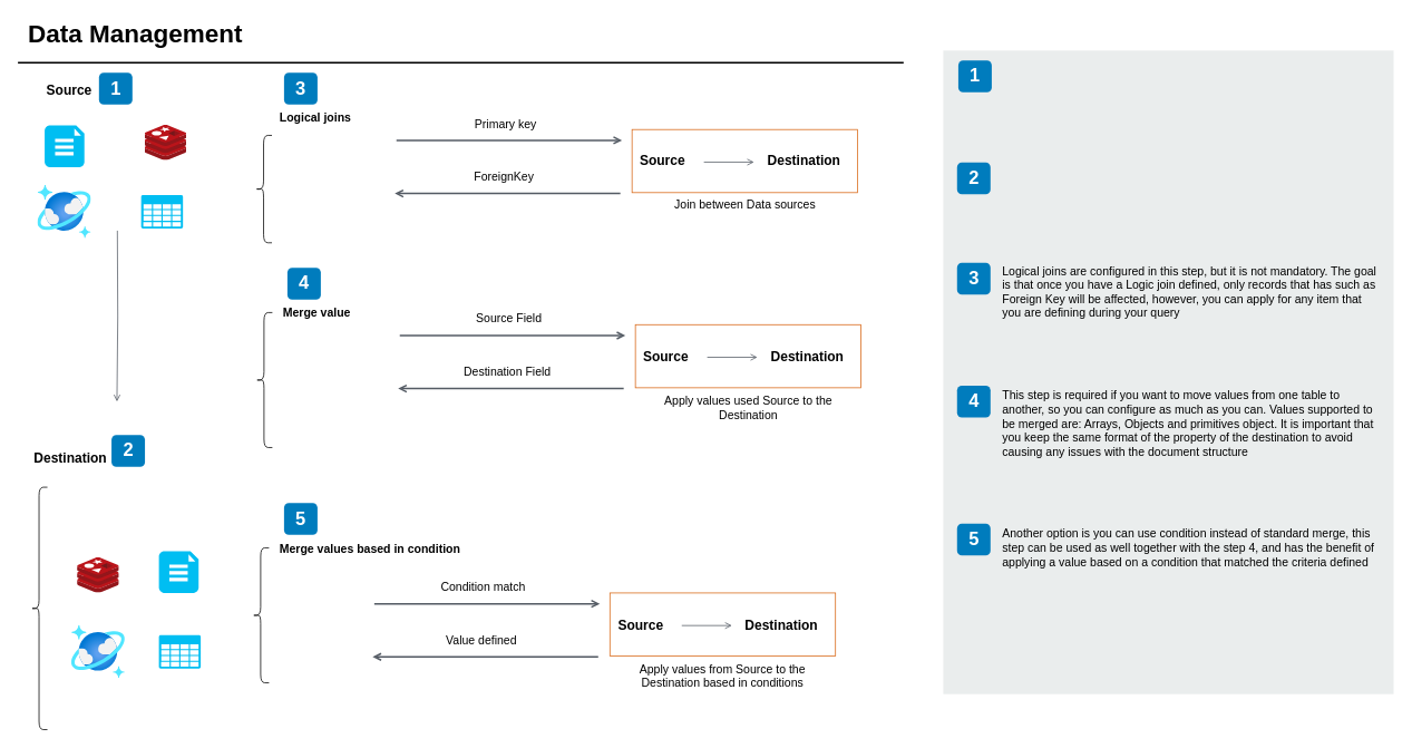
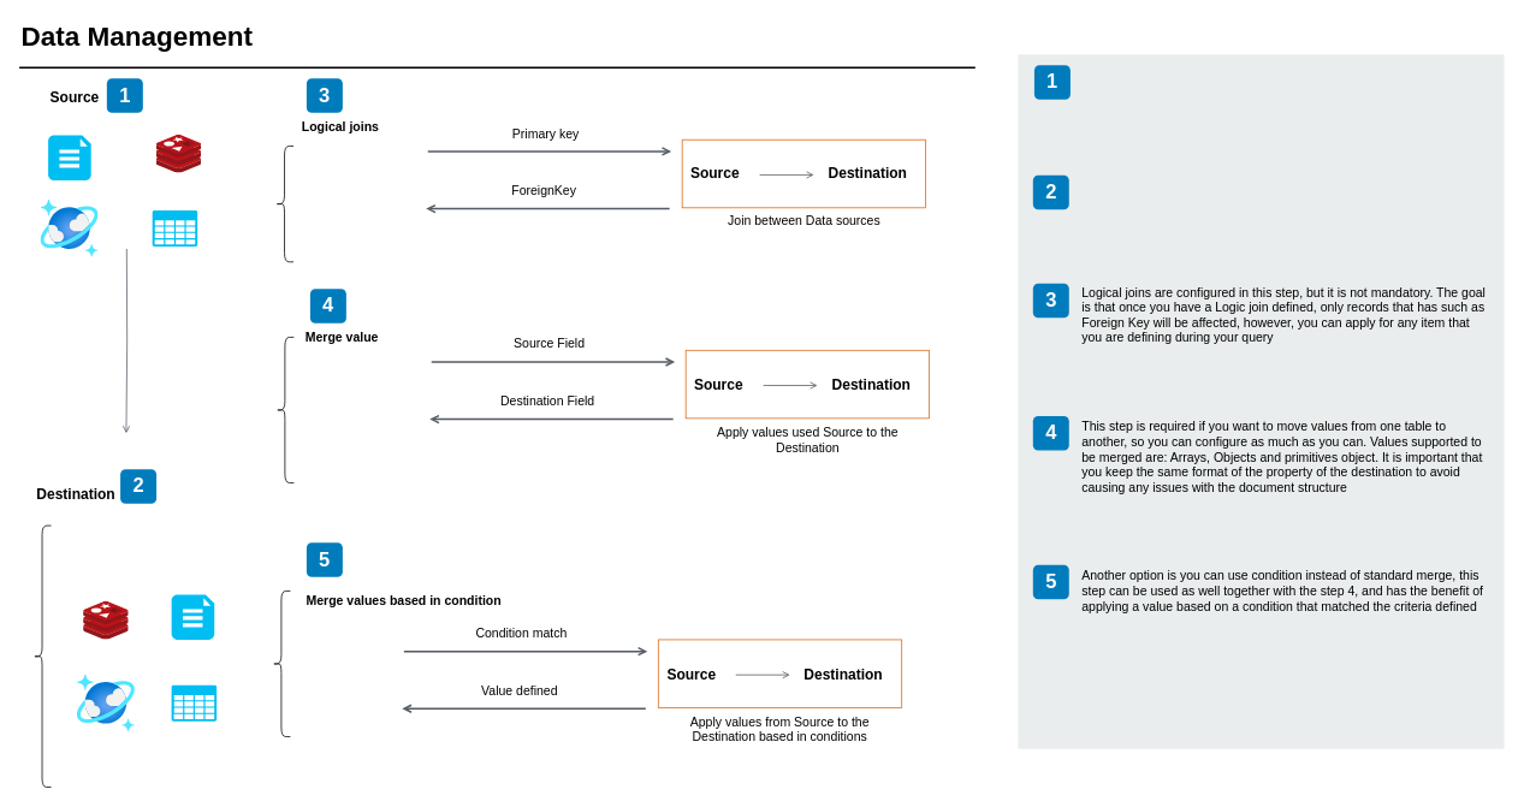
  <mxCell id="0" />
  <mxCell id="1" parent="0" />
  <mxCell id="2" value="Join between Data sources" style="whiteSpace=wrap;html=1;fillColor=none;fontSize=14;fontColor=#000000;dashed=0;fontStyle=0;align=center;verticalAlign=top;strokeColor=#D86613;gradientColor=none;spacingLeft=0;labelPosition=center;verticalLabelPosition=bottom;container=1;pointerEvents=0;collapsible=0;recursiveResize=0;" parent="1" vertex="1"><mxGeometry x="755.5" y="154.5" width="270" height="75.5" as="geometry" /></mxCell>
  <mxCell id="3" value="Source" style="text;html=1;resizable=0;points=[];autosize=1;align=left;verticalAlign=top;spacingTop=-4;fontSize=16;fontStyle=1" vertex="1" parent="2"><mxGeometry x="7.5" y="25.5" width="80" height="30" as="geometry" /></mxCell>
  <mxCell id="4" value="Destination" style="text;html=1;resizable=0;points=[];autosize=1;align=left;verticalAlign=top;spacingTop=-4;fontSize=16;fontStyle=1" vertex="1" parent="2"><mxGeometry x="160" y="25.5" width="110" height="30" as="geometry" /></mxCell>
  <mxCell id="5" value="1" style="rounded=1;whiteSpace=wrap;html=1;fillColor=#007CBD;strokeColor=none;fontColor=#FFFFFF;fontStyle=1;fontSize=22;" parent="1" vertex="1"><mxGeometry x="117.5" y="86.5" width="40" height="38" as="geometry" /></mxCell>
  <mxCell id="6" value="3" style="rounded=1;whiteSpace=wrap;html=1;fillColor=#007CBD;strokeColor=none;fontColor=#FFFFFF;fontStyle=1;fontSize=22;" parent="1" vertex="1"><mxGeometry x="339" y="86.5" width="40" height="38" as="geometry" /></mxCell>
- <mxCell id="7" value="Data Management" style="text;html=1;resizable=0;points=[];autosize=1;align=left;verticalAlign=top;spacingTop=-4;fontSize=30;fontStyle=1" parent="1" vertex="1"><mxGeometry x="31" y="20" width="280" height="40" as="geometry" /></mxCell>
+ <mxCell id="7" value="Data Management" style="text;html=1;resizable=0;points=[];autosize=1;align=left;verticalAlign=top;spacingTop=-4;fontSize=30;fontStyle=1" parent="1" vertex="1"><mxGeometry x="21" y="20" width="280" height="40" as="geometry" /></mxCell>
  <mxCell id="8" value="Source" style="text;html=1;resizable=0;points=[];autosize=1;align=left;verticalAlign=top;spacingTop=-4;fontSize=16;fontStyle=1" parent="1" vertex="1"><mxGeometry x="52.5" y="94.5" width="80" height="30" as="geometry" /></mxCell>
  <mxCell id="9" value="" style="line;strokeWidth=2;html=1;fontSize=14;" parent="1" vertex="1"><mxGeometry x="20.5" y="69.5" width="1060" height="10" as="geometry" /></mxCell>
  <mxCell id="10" value="&lt;span&gt;Logical joins&lt;/span&gt;" style="text;html=1;resizable=0;points=[];autosize=1;align=left;verticalAlign=top;spacingTop=-4;fontSize=14;fontStyle=1" parent="1" vertex="1"><mxGeometry x="331.5" y="129.5" width="110" height="20" as="geometry" /></mxCell>
  <mxCell id="11" value="" style="edgeStyle=orthogonalEdgeStyle;html=1;endArrow=open;elbow=vertical;startArrow=none;endFill=0;strokeColor=#545B64;rounded=0;fontSize=14;" parent="1" edge="1"><mxGeometry width="100" relative="1" as="geometry"><mxPoint x="139.5" y="275.5" as="sourcePoint" /><mxPoint x="139" y="480" as="targetPoint" /></mxGeometry></mxCell>
  <mxCell id="12" value="" style="shape=curlyBracket;whiteSpace=wrap;html=1;rounded=1;fontSize=14;" parent="1" vertex="1"><mxGeometry x="304.5" y="161.5" width="20" height="128.5" as="geometry" /></mxCell>
  <mxCell id="13" value="&lt;span&gt;Primary key&lt;/span&gt;" style="edgeStyle=orthogonalEdgeStyle;html=1;endArrow=open;elbow=vertical;startArrow=none;endFill=0;strokeColor=#545B64;rounded=0;fontSize=14;strokeWidth=2;" parent="1" edge="1"><mxGeometry x="-0.037" y="20" width="100" relative="1" as="geometry"><mxPoint x="473.5" y="167.5" as="sourcePoint" /><mxPoint x="743.5" y="167.5" as="targetPoint" /><mxPoint as="offset" /></mxGeometry></mxCell>
  <mxCell id="14" value="&lt;span&gt;ForeignKey&lt;/span&gt;" style="edgeStyle=orthogonalEdgeStyle;html=1;endArrow=none;elbow=vertical;startArrow=open;endFill=0;strokeColor=#545B64;rounded=0;fontSize=14;strokeWidth=2;startFill=0;" parent="1" edge="1"><mxGeometry x="-0.037" y="20" width="100" relative="1" as="geometry"><mxPoint x="471.5" y="231" as="sourcePoint" /><mxPoint x="741.5" y="231" as="targetPoint" /><mxPoint as="offset" /></mxGeometry></mxCell>
  <mxCell id="15" value="Destination" style="text;html=1;resizable=0;points=[];autosize=1;align=left;verticalAlign=top;spacingTop=-4;fontSize=16;fontStyle=1" parent="1" vertex="1"><mxGeometry x="37.5" y="535" width="110" height="30" as="geometry" /></mxCell>
  <mxCell id="16" value="" style="shape=curlyBracket;whiteSpace=wrap;html=1;rounded=1;fontSize=14;" parent="1" vertex="1"><mxGeometry x="35.75" y="582.5" width="20" height="290" as="geometry" /></mxCell>
  <mxCell id="17" value="" style="edgeStyle=orthogonalEdgeStyle;html=1;endArrow=open;elbow=vertical;startArrow=none;endFill=0;strokeColor=#545B64;rounded=0;fontSize=14;" parent="1" edge="1"><mxGeometry width="100" relative="1" as="geometry"><mxPoint x="841.5" y="193.5" as="sourcePoint" /><mxPoint x="901.5" y="193.5" as="targetPoint" /></mxGeometry></mxCell>
  <mxCell id="18" value="" style="rounded=0;whiteSpace=wrap;html=1;fillColor=#EAEDED;fontSize=22;fontColor=#FFFFFF;strokeColor=none;labelBackgroundColor=none;" parent="1" vertex="1"><mxGeometry x="1128" y="60" width="539" height="770" as="geometry" /></mxCell>
  <mxCell id="19" value="1" style="rounded=1;whiteSpace=wrap;html=1;fillColor=#007CBD;strokeColor=none;fontColor=#FFFFFF;fontStyle=1;fontSize=22;labelBackgroundColor=none;" parent="1" vertex="1"><mxGeometry x="1146" y="72" width="40" height="38" as="geometry" /></mxCell>
  <mxCell id="20" value="2" style="rounded=1;whiteSpace=wrap;html=1;fillColor=#007CBD;strokeColor=none;fontColor=#FFFFFF;fontStyle=1;fontSize=22;labelBackgroundColor=none;" parent="1" vertex="1"><mxGeometry x="1144.5" y="194" width="40" height="38" as="geometry" /></mxCell>
  <mxCell id="21" value="3" style="rounded=1;whiteSpace=wrap;html=1;fillColor=#007CBD;strokeColor=none;fontColor=#FFFFFF;fontStyle=1;fontSize=22;labelBackgroundColor=none;" parent="1" vertex="1"><mxGeometry x="1144.5" y="314" width="40" height="38" as="geometry" /></mxCell>
  <mxCell id="22" value="4" style="rounded=1;whiteSpace=wrap;html=1;fillColor=#007CBD;strokeColor=none;fontColor=#FFFFFF;fontStyle=1;fontSize=22;labelBackgroundColor=none;" parent="1" vertex="1"><mxGeometry x="1144.5" y="461" width="40" height="38" as="geometry" /></mxCell>
  <mxCell id="23" value="&lt;span&gt;Logical joins are configured in this step, but it is not mandatory. The goal is that once you have a Logic join defined, only records that has such as Foreign Key will be affected, however, you can apply for any item that you are defining during your query&lt;/span&gt;" style="text;html=1;align=left;verticalAlign=top;spacingTop=-4;fontSize=14;labelBackgroundColor=none;whiteSpace=wrap;" parent="1" vertex="1"><mxGeometry x="1196.5" y="312.5" width="450" height="76.5" as="geometry" /></mxCell>
  <mxCell id="24" value="This step is required if you want to move values from one table to another, so you can configure as much as you can. Values supported to be merged are: Arrays, Objects and primitives object. It is important that you keep the same format of the property of the destination to avoid causing any issues with the document structure" style="text;html=1;align=left;verticalAlign=top;spacingTop=-4;fontSize=14;labelBackgroundColor=none;whiteSpace=wrap;" parent="1" vertex="1"><mxGeometry x="1196.5" y="461.5" width="450" height="121" as="geometry" /></mxCell>
  <mxCell id="25" value="" style="verticalLabelPosition=bottom;html=1;verticalAlign=top;align=center;strokeColor=none;fillColor=#00BEF2;shape=mxgraph.azure.file_2;pointerEvents=1;" vertex="1" parent="1"><mxGeometry x="52.5" y="149.5" width="47.5" height="50" as="geometry" /></mxCell>
  <mxCell id="26" value="" style="image;aspect=fixed;html=1;points=[];align=center;fontSize=12;image=img/lib/azure2/databases/Azure_Cosmos_DB.svg;" vertex="1" parent="1"><mxGeometry x="44.25" y="221" width="64" height="64" as="geometry" /></mxCell>
  <mxCell id="27" value="" style="verticalLabelPosition=bottom;html=1;verticalAlign=top;align=center;strokeColor=none;fillColor=#00BEF2;shape=mxgraph.azure.storage;pointerEvents=1;" vertex="1" parent="1"><mxGeometry x="168" y="233" width="50" height="40" as="geometry" /></mxCell>
  <mxCell id="28" value="" style="image;sketch=0;aspect=fixed;html=1;points=[];align=center;fontSize=12;image=img/lib/mscae/Cache_Redis_Product.svg;" vertex="1" parent="1"><mxGeometry x="172.5" y="149.5" width="50" height="42" as="geometry" /></mxCell>
  <mxCell id="29" value="" style="verticalLabelPosition=bottom;html=1;verticalAlign=top;align=center;strokeColor=none;fillColor=#00BEF2;shape=mxgraph.azure.file_2;pointerEvents=1;" vertex="1" parent="1"><mxGeometry x="189.25" y="659" width="47.5" height="50" as="geometry" /></mxCell>
  <mxCell id="30" value="" style="image;aspect=fixed;html=1;points=[];align=center;fontSize=12;image=img/lib/azure2/databases/Azure_Cosmos_DB.svg;" vertex="1" parent="1"><mxGeometry x="84.75" y="747.5" width="64" height="64" as="geometry" /></mxCell>
  <mxCell id="31" value="" style="verticalLabelPosition=bottom;html=1;verticalAlign=top;align=center;strokeColor=none;fillColor=#00BEF2;shape=mxgraph.azure.storage;pointerEvents=1;" vertex="1" parent="1"><mxGeometry x="189.25" y="759.5" width="50" height="40" as="geometry" /></mxCell>
  <mxCell id="32" value="" style="image;sketch=0;aspect=fixed;html=1;points=[];align=center;fontSize=12;image=img/lib/mscae/Cache_Redis_Product.svg;" vertex="1" parent="1"><mxGeometry x="91.75" y="667" width="50" height="42" as="geometry" /></mxCell>
  <mxCell id="33" value="2" style="rounded=1;whiteSpace=wrap;html=1;fillColor=#007CBD;strokeColor=none;fontColor=#FFFFFF;fontStyle=1;fontSize=22;" vertex="1" parent="1"><mxGeometry x="132.5" y="520" width="40" height="38" as="geometry" /></mxCell>
  <mxCell id="34" value="Apply values used Source to the Destination" style="whiteSpace=wrap;html=1;fillColor=none;fontSize=14;fontColor=#000000;dashed=0;fontStyle=0;align=center;verticalAlign=top;strokeColor=#D86613;gradientColor=none;spacingLeft=0;labelPosition=center;verticalLabelPosition=bottom;container=1;pointerEvents=0;collapsible=0;recursiveResize=0;" vertex="1" parent="1"><mxGeometry x="759.5" y="388" width="270" height="75.5" as="geometry" /></mxCell>
  <mxCell id="35" value="Source" style="text;html=1;resizable=0;points=[];autosize=1;align=left;verticalAlign=top;spacingTop=-4;fontSize=16;fontStyle=1" vertex="1" parent="34"><mxGeometry x="7.5" y="25.5" width="80" height="30" as="geometry" /></mxCell>
  <mxCell id="36" value="Destination" style="text;html=1;resizable=0;points=[];autosize=1;align=left;verticalAlign=top;spacingTop=-4;fontSize=16;fontStyle=1" vertex="1" parent="34"><mxGeometry x="160" y="25.5" width="110" height="30" as="geometry" /></mxCell>
  <mxCell id="37" value="4" style="rounded=1;whiteSpace=wrap;html=1;fillColor=#007CBD;strokeColor=none;fontColor=#FFFFFF;fontStyle=1;fontSize=22;" vertex="1" parent="1"><mxGeometry x="343" y="320" width="40" height="38" as="geometry" /></mxCell>
  <mxCell id="38" value="&lt;span&gt;Merge value&lt;/span&gt;" style="text;html=1;resizable=0;points=[];autosize=1;align=left;verticalAlign=top;spacingTop=-4;fontSize=14;fontStyle=1" vertex="1" parent="1"><mxGeometry x="335.5" y="363" width="110" height="20" as="geometry" /></mxCell>
  <mxCell id="39" value="" style="shape=curlyBracket;whiteSpace=wrap;html=1;rounded=1;fontSize=14;" vertex="1" parent="1"><mxGeometry x="305" y="373.5" width="20" height="161.5" as="geometry" /></mxCell>
  <mxCell id="40" value="&lt;span&gt;Source Field&lt;/span&gt;" style="edgeStyle=orthogonalEdgeStyle;html=1;endArrow=open;elbow=vertical;startArrow=none;endFill=0;strokeColor=#545B64;rounded=0;fontSize=14;strokeWidth=2;" edge="1" parent="1"><mxGeometry x="-0.037" y="20" width="100" relative="1" as="geometry"><mxPoint x="477.5" y="401" as="sourcePoint" /><mxPoint x="747.5" y="401" as="targetPoint" /><mxPoint as="offset" /></mxGeometry></mxCell>
  <mxCell id="41" value="&lt;span&gt;Destination Field&lt;/span&gt;" style="edgeStyle=orthogonalEdgeStyle;html=1;endArrow=none;elbow=vertical;startArrow=open;endFill=0;strokeColor=#545B64;rounded=0;fontSize=14;strokeWidth=2;startFill=0;" edge="1" parent="1"><mxGeometry x="-0.037" y="20" width="100" relative="1" as="geometry"><mxPoint x="475.5" y="464.5" as="sourcePoint" /><mxPoint x="745.5" y="464.5" as="targetPoint" /><mxPoint as="offset" /></mxGeometry></mxCell>
  <mxCell id="42" value="" style="edgeStyle=orthogonalEdgeStyle;html=1;endArrow=open;elbow=vertical;startArrow=none;endFill=0;strokeColor=#545B64;rounded=0;fontSize=14;" edge="1" parent="1"><mxGeometry width="100" relative="1" as="geometry"><mxPoint x="845.5" y="427" as="sourcePoint" /><mxPoint x="905.5" y="427" as="targetPoint" /></mxGeometry></mxCell>
  <mxCell id="43" value="Apply values from Source to the Destination based in conditions" style="whiteSpace=wrap;html=1;fillColor=none;fontSize=14;fontColor=#000000;dashed=0;fontStyle=0;align=center;verticalAlign=top;strokeColor=#D86613;gradientColor=none;spacingLeft=0;labelPosition=center;verticalLabelPosition=bottom;container=1;pointerEvents=0;collapsible=0;recursiveResize=0;" vertex="1" parent="1"><mxGeometry x="729" y="709" width="270" height="75.5" as="geometry" /></mxCell>
  <mxCell id="44" value="Source" style="text;html=1;resizable=0;points=[];autosize=1;align=left;verticalAlign=top;spacingTop=-4;fontSize=16;fontStyle=1" vertex="1" parent="43"><mxGeometry x="7.5" y="25.5" width="80" height="30" as="geometry" /></mxCell>
  <mxCell id="45" value="Destination" style="text;html=1;resizable=0;points=[];autosize=1;align=left;verticalAlign=top;spacingTop=-4;fontSize=16;fontStyle=1" vertex="1" parent="43"><mxGeometry x="160" y="25.5" width="110" height="30" as="geometry" /></mxCell>
  <mxCell id="46" value="5" style="rounded=1;whiteSpace=wrap;html=1;fillColor=#007CBD;strokeColor=none;fontColor=#FFFFFF;fontStyle=1;fontSize=22;" vertex="1" parent="1"><mxGeometry x="339" y="601.5" width="40" height="38" as="geometry" /></mxCell>
- <mxCell id="47" value="&lt;span&gt;Merge values based in condition&lt;/span&gt;" style="text;html=1;resizable=0;points=[];autosize=1;align=left;verticalAlign=top;spacingTop=-4;fontSize=14;fontStyle=1" vertex="1" parent="1"><mxGeometry x="331.5" y="644.5" width="240" height="20" as="geometry" /></mxCell>
+ <mxCell id="47" value="&lt;span&gt;Merge values based in condition&lt;/span&gt;" style="text;html=1;resizable=0;points=[];autosize=1;align=left;verticalAlign=top;spacingTop=-4;fontSize=14;fontStyle=1" vertex="1" parent="1"><mxGeometry x="336.5" y="654.5" width="240" height="20" as="geometry" /></mxCell>
  <mxCell id="48" value="" style="shape=curlyBracket;whiteSpace=wrap;html=1;rounded=1;fontSize=14;" vertex="1" parent="1"><mxGeometry x="301" y="655" width="20" height="161.5" as="geometry" /></mxCell>
  <mxCell id="49" value="Condition match" style="edgeStyle=orthogonalEdgeStyle;html=1;endArrow=open;elbow=vertical;startArrow=none;endFill=0;strokeColor=#545B64;rounded=0;fontSize=14;strokeWidth=2;" edge="1" parent="1"><mxGeometry x="-0.037" y="20" width="100" relative="1" as="geometry"><mxPoint x="447" y="722" as="sourcePoint" /><mxPoint x="717" y="722" as="targetPoint" /><mxPoint as="offset" /></mxGeometry></mxCell>
  <mxCell id="50" value="Value defined" style="edgeStyle=orthogonalEdgeStyle;html=1;endArrow=none;elbow=vertical;startArrow=open;endFill=0;strokeColor=#545B64;rounded=0;fontSize=14;strokeWidth=2;startFill=0;" edge="1" parent="1"><mxGeometry x="-0.037" y="20" width="100" relative="1" as="geometry"><mxPoint x="445" y="785.5" as="sourcePoint" /><mxPoint x="715" y="785.5" as="targetPoint" /><mxPoint as="offset" /></mxGeometry></mxCell>
  <mxCell id="51" value="" style="edgeStyle=orthogonalEdgeStyle;html=1;endArrow=open;elbow=vertical;startArrow=none;endFill=0;strokeColor=#545B64;rounded=0;fontSize=14;" edge="1" parent="1"><mxGeometry width="100" relative="1" as="geometry"><mxPoint x="815" y="748" as="sourcePoint" /><mxPoint x="875" y="748" as="targetPoint" /></mxGeometry></mxCell>
  <mxCell id="52" value="5" style="rounded=1;whiteSpace=wrap;html=1;fillColor=#007CBD;strokeColor=none;fontColor=#FFFFFF;fontStyle=1;fontSize=22;labelBackgroundColor=none;" vertex="1" parent="1"><mxGeometry x="1144.5" y="626" width="40" height="38" as="geometry" /></mxCell>
  <mxCell id="53" value="Another option is you can use condition instead of standard merge, this step can be used as well together with the step 4, and has the benefit of applying a value based on a condition that matched the criteria defined" style="text;html=1;align=left;verticalAlign=top;spacingTop=-4;fontSize=14;labelBackgroundColor=none;whiteSpace=wrap;" vertex="1" parent="1"><mxGeometry x="1196.5" y="626.5" width="450" height="121" as="geometry" /></mxCell>
